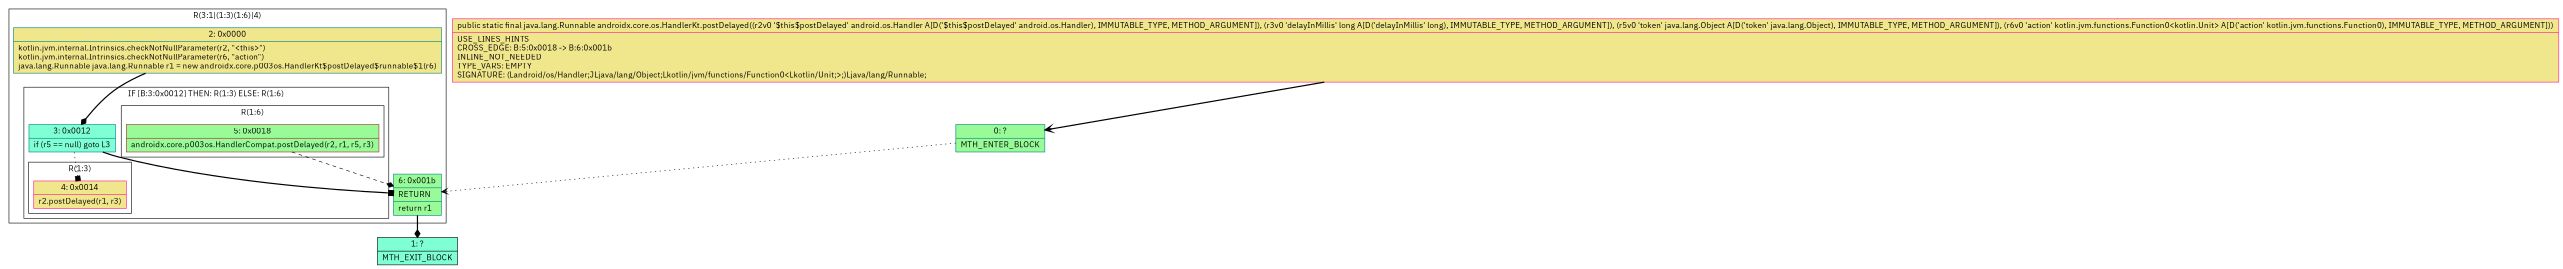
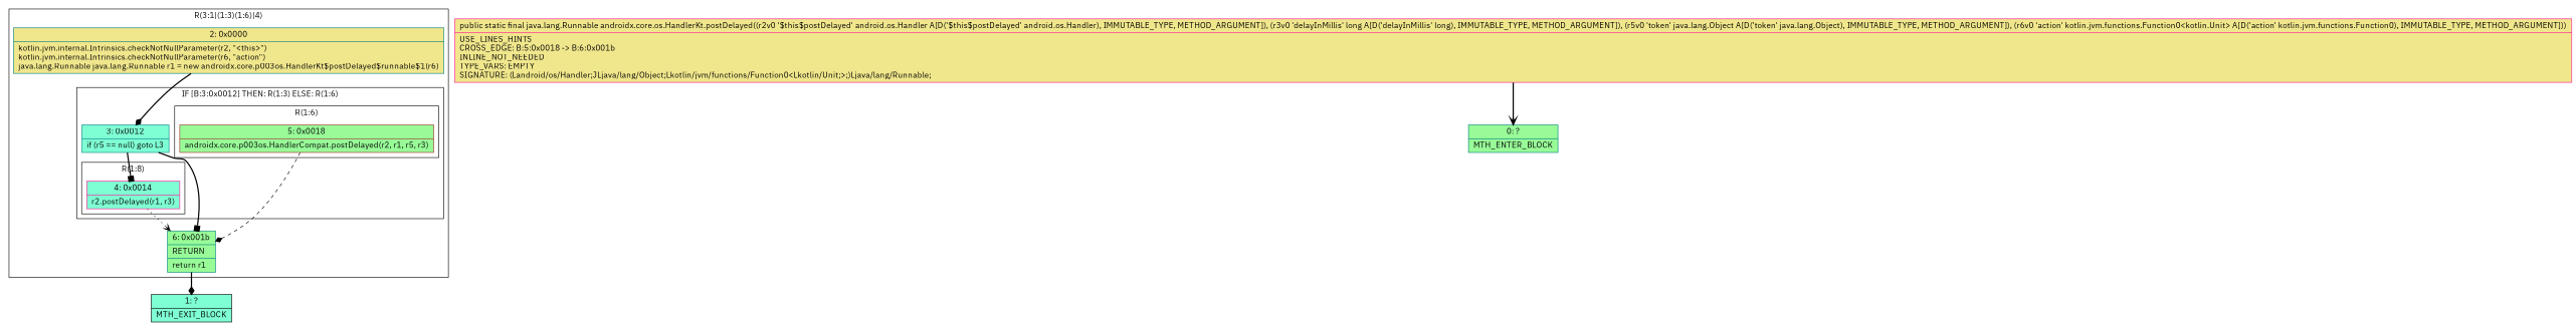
  digraph {
    fontname="IBM Plex Sans"
    node [color=teal fillcolor=aquamarine fontname="IBM Plex Sans" shape=record style=filled]
    edge [arrowhead=diamond fontname="IBM Plex Sans" style=bold]
-   n1 [color=deeppink fillcolor=khaki label="{4\:\ 0x0014|r2.postDelayed(r1, r3)\l}"]
+   n1 [color=deeppink label="{4\:\ 0x0014|r2.postDelayed(r1, r3)\l}"]
    n2 [color=brown fillcolor=palegreen label="{5\:\ 0x0018|androidx.core.p003os.HandlerCompat.postDelayed(r2, r1, r5, r3)\l}"]
    n3 [label="{3\:\ 0x0012|if (r5 == null) goto L3\l}"]
    n4 [fillcolor=khaki label="{2\:\ 0x0000|kotlin.jvm.internal.Intrinsics.checkNotNullParameter(r2, \"\<this\>\")\lkotlin.jvm.internal.Intrinsics.checkNotNullParameter(r6, \"action\")\ljava.lang.Runnable java.lang.Runnable r1 = new androidx.core.p003os.HandlerKt$postDelayed$runnable$1(r6)\l}"]
    n5 [fillcolor=palegreen label="{6\:\ 0x001b|RETURN\l|return r1\l}"]
    n6 [color=black label="{1\:\ ?|MTH_EXIT_BLOCK\l}"]
    n7 [fillcolor=palegreen label="{0\:\ ?|MTH_ENTER_BLOCK\l}"]
    n8 [color=deeppink fillcolor=khaki label="{public static final java.lang.Runnable androidx.core.os.HandlerKt.postDelayed((r2v0 '$this$postDelayed' android.os.Handler A[D('$this$postDelayed' android.os.Handler), IMMUTABLE_TYPE, METHOD_ARGUMENT]), (r3v0 'delayInMillis' long A[D('delayInMillis' long), IMMUTABLE_TYPE, METHOD_ARGUMENT]), (r5v0 'token' java.lang.Object A[D('token' java.lang.Object), IMMUTABLE_TYPE, METHOD_ARGUMENT]), (r6v0 'action' kotlin.jvm.functions.Function0\<kotlin.Unit\> A[D('action' kotlin.jvm.functions.Function0), IMMUTABLE_TYPE, METHOD_ARGUMENT]))  | USE_LINES_HINTS\lCROSS_EDGE: B:5:0x0018 \-\> B:6:0x001b\lINLINE_NOT_NEEDED\lTYPE_VARS: EMPTY\lSIGNATURE: (Landroid\/os\/Handler;JLjava\/lang\/Object;Lkotlin\/jvm\/functions\/Function0\<Lkotlin\/Unit;\>;)Ljava\/lang\/Runnable;\l}"]
    subgraph cluster_1 {
      label="R(3:1|(1:3)(1:6)|4)"
      n4
      n5
      subgraph cluster_2 {
        label="IF [B:3:0x0012] THEN: R(1:3) ELSE: R(1:6)"
        n3
        subgraph cluster_3 {
-         label="R(1:3)"
+         label="R(1:8)"
          n1
        }
        subgraph cluster_4 {
          label="R(1:6)"
          n2
        }
      }
    }
-   n7 -> n5 [arrowhead=vee style=dotted]
+   n1 -> n5 [arrowhead=vee style=dotted]
    n2 -> n5 [style=dashed]
-   n3 -> n1 [arrowhead=box style=dotted]
+   n3 -> n1 [arrowhead=box]
    n3 -> n5 [arrowhead=box]
    n4 -> n3
    n5 -> n6
    n8 -> n7 [arrowhead=vee]
  }
